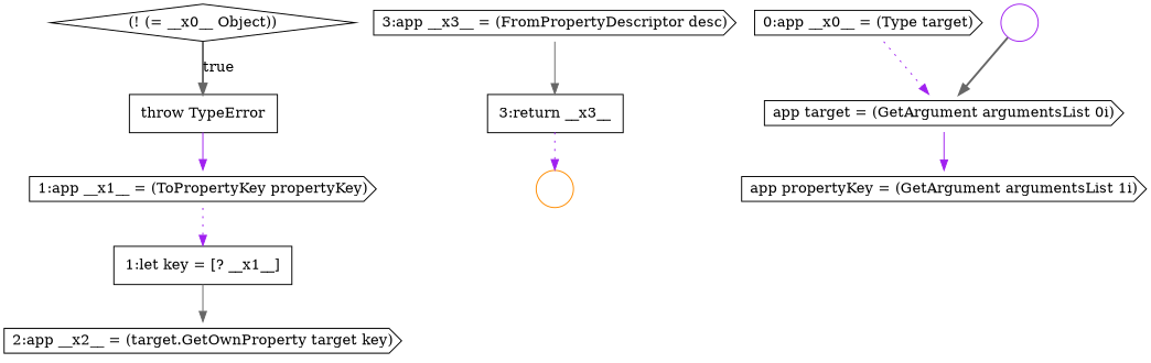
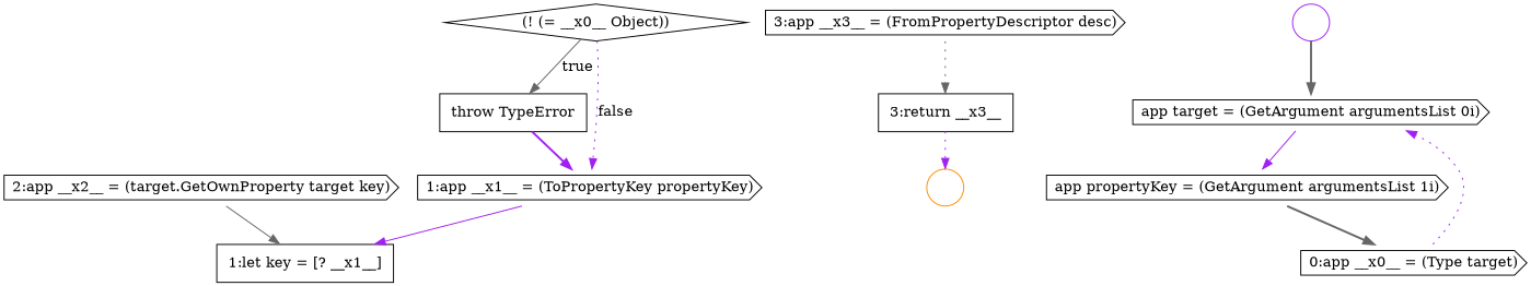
  digraph {
    node [color=black fillcolor=white shape=cds style=filled]
    edge [color=purple style=solid]
    n1 [label=<<font color="black">     <table border="0" cellborder="1" cellspacing="0" cellpadding="10">       <tr><td align="left">1:let key = [? __x1__]</td></tr>     </table>   </font>> margin=0 shape=none]
    n2 [label=<<font color="black">2:app __x2__ = (target.GetOwnProperty target key)</font>>]
    n3 [label=<<font color="black">     <table border="0" cellborder="1" cellspacing="0" cellpadding="10">       <tr><td align="left">throw TypeError</td></tr>     </table>   </font>> margin=0 shape=none]
    n4 [label=<<font color="black">1:app __x1__ = (ToPropertyKey propertyKey)</font>>]
    n5 [label=<<font color="black">     <table border="0" cellborder="1" cellspacing="0" cellpadding="10">       <tr><td align="left">3:return __x3__</td></tr>     </table>   </font>> margin=0 shape=none]
    n6 [color=darkorange label=" " shape=circle]
    n7 [label=<<font color="black">app target = (GetArgument argumentsList 0i)</font>>]
    n8 [label=<<font color="black">app propertyKey = (GetArgument argumentsList 1i)</font>>]
    n9 [label=<<font color="black">0:app __x0__ = (Type target)</font>>]
    n10 [label=<<font color="black">3:app __x3__ = (FromPropertyDescriptor desc)</font>>]
    n11 [label=<<font color="black">(! (= __x0__ Object))</font>> shape=diamond]
    n12 [color=purple label=" " shape=circle]
-   n1 -> n2 [color=gray40]
-   n3 -> n4
-   n4 -> n1 [style=dotted]
+   n2 -> n1 [color=gray40]
+   n3 -> n4 [style=bold]
+   n4 -> n1
    n5 -> n6 [style=dotted]
    n7 -> n8
+   n8 -> n9 [color=gray40 style=bold]
    n9 -> n7 [style=dotted]
-   n10 -> n5 [color=gray40]
-   n11 -> n3 [color=gray40 label=<<font color="black">true</font>> style=bold]
+   n10 -> n5 [color=gray40 style=dotted]
+   n11 -> n3 [color=gray40 label=<<font color="black">true</font>>]
+   n11 -> n4 [label=<<font color="black">false</font>> style=dotted]
    n12 -> n7 [color=gray40 style=bold]
  }
